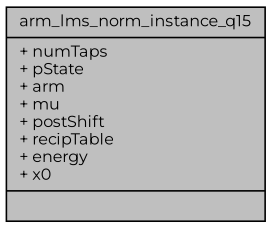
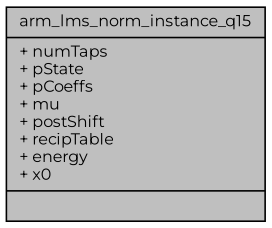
  digraph {
    fontname=Montserrat
-   n1 [color=black fillcolor=grey75 fontcolor=black fontname=Montserrat fontsize=10 height=0.2 label="{arm_lms_norm_instance_q15\n|+ numTaps\l+ pState\l+ arm\l+ mu\l+ postShift\l+ recipTable\l+ energy\l+ x0\l|}" shape=record style=filled width=0.4]
+   n1 [color=black fillcolor=grey75 fontcolor=black fontname=Montserrat fontsize=10 height=0.2 label="{arm_lms_norm_instance_q15\n|+ numTaps\l+ pState\l+ pCoeffs\l+ mu\l+ postShift\l+ recipTable\l+ energy\l+ x0\l|}" shape=record style=filled width=0.4]
  }
